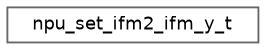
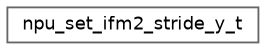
  digraph {
    rankdir=TB
-   n1 [color=grey40 fillcolor=white fontname=Helvetica fontsize=10 height=0.2 label=npu_set_ifm2_ifm_y_t shape=box style=filled width=0.4]
+   n1 [color=grey40 fillcolor=white fontname=Helvetica fontsize=10 height=0.2 label=npu_set_ifm2_stride_y_t shape=box style=filled width=0.4]
  }
